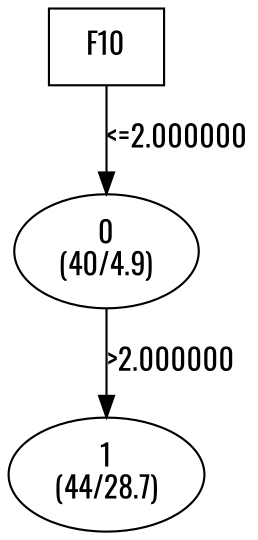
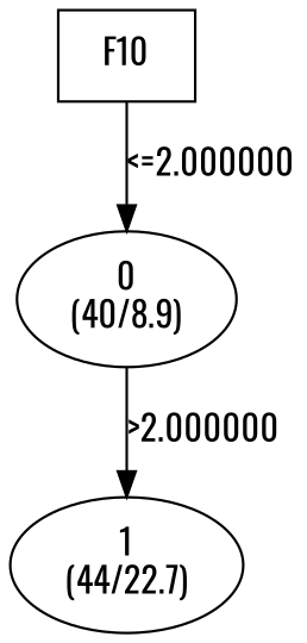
  digraph {
    fontname=Oswald
    node [fontname=Oswald shape=ellipse]
    edge [fontname=Oswald]
    n1 [label="F10\n" shape=box]
-   n2 [label="0\n(40/4.9)"]
-   n3 [label="1\n(44/28.7)"]
+   n2 [label="0\n(40/8.9)"]
+   n3 [label="1\n(44/22.7)"]
    n1 -> n2 [label="<=2.000000"]
    n2 -> n3 [label=">2.000000"]
  }
